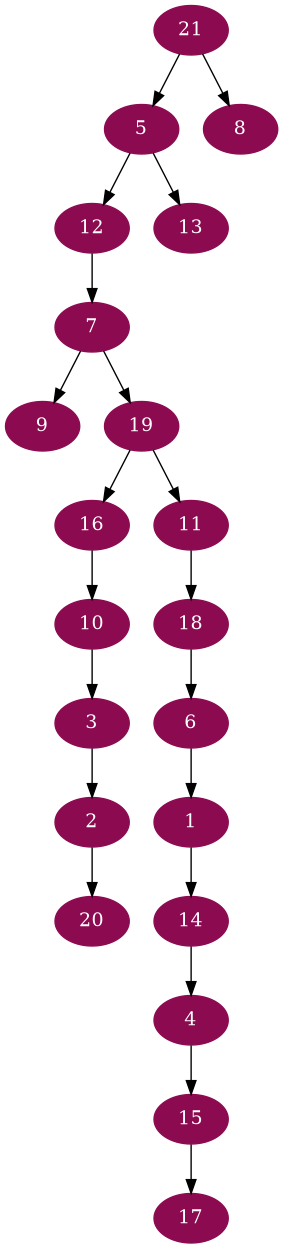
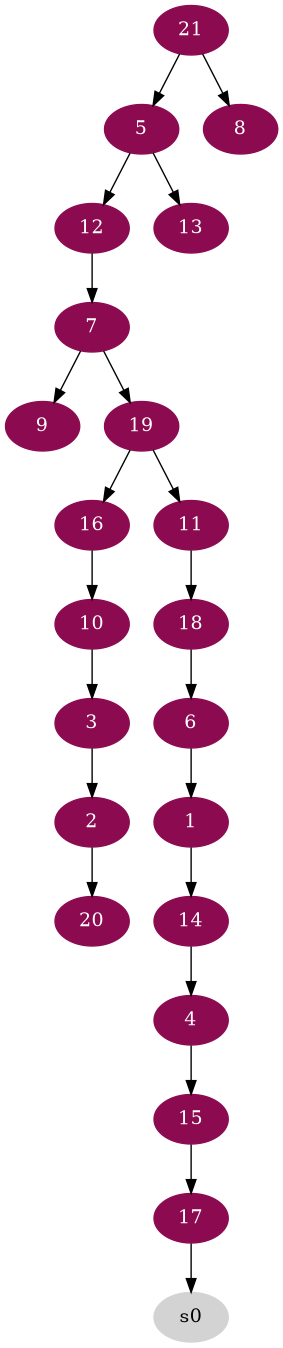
  digraph {
    node [color=deeppink4 fontcolor=white style=filled]
    6
    1
    14
    3
    2
    20
    10
    4
    15
    21
    5
    8
    12
    13
    18
    7
    9
    19
    16
    11
    17
+   s0 [color=lightgrey fontcolor=black]
    6 -> 1
    1 -> 14
    14 -> 4
    3 -> 2
    2 -> 20
    10 -> 3
    4 -> 15
    15 -> 17
    21 -> 5
    21 -> 8
    5 -> 12
    5 -> 13
    12 -> 7
    18 -> 6
    7 -> 9
    7 -> 19
    19 -> 16
    19 -> 11
    16 -> 10
    11 -> 18
+   17 -> s0
  }
